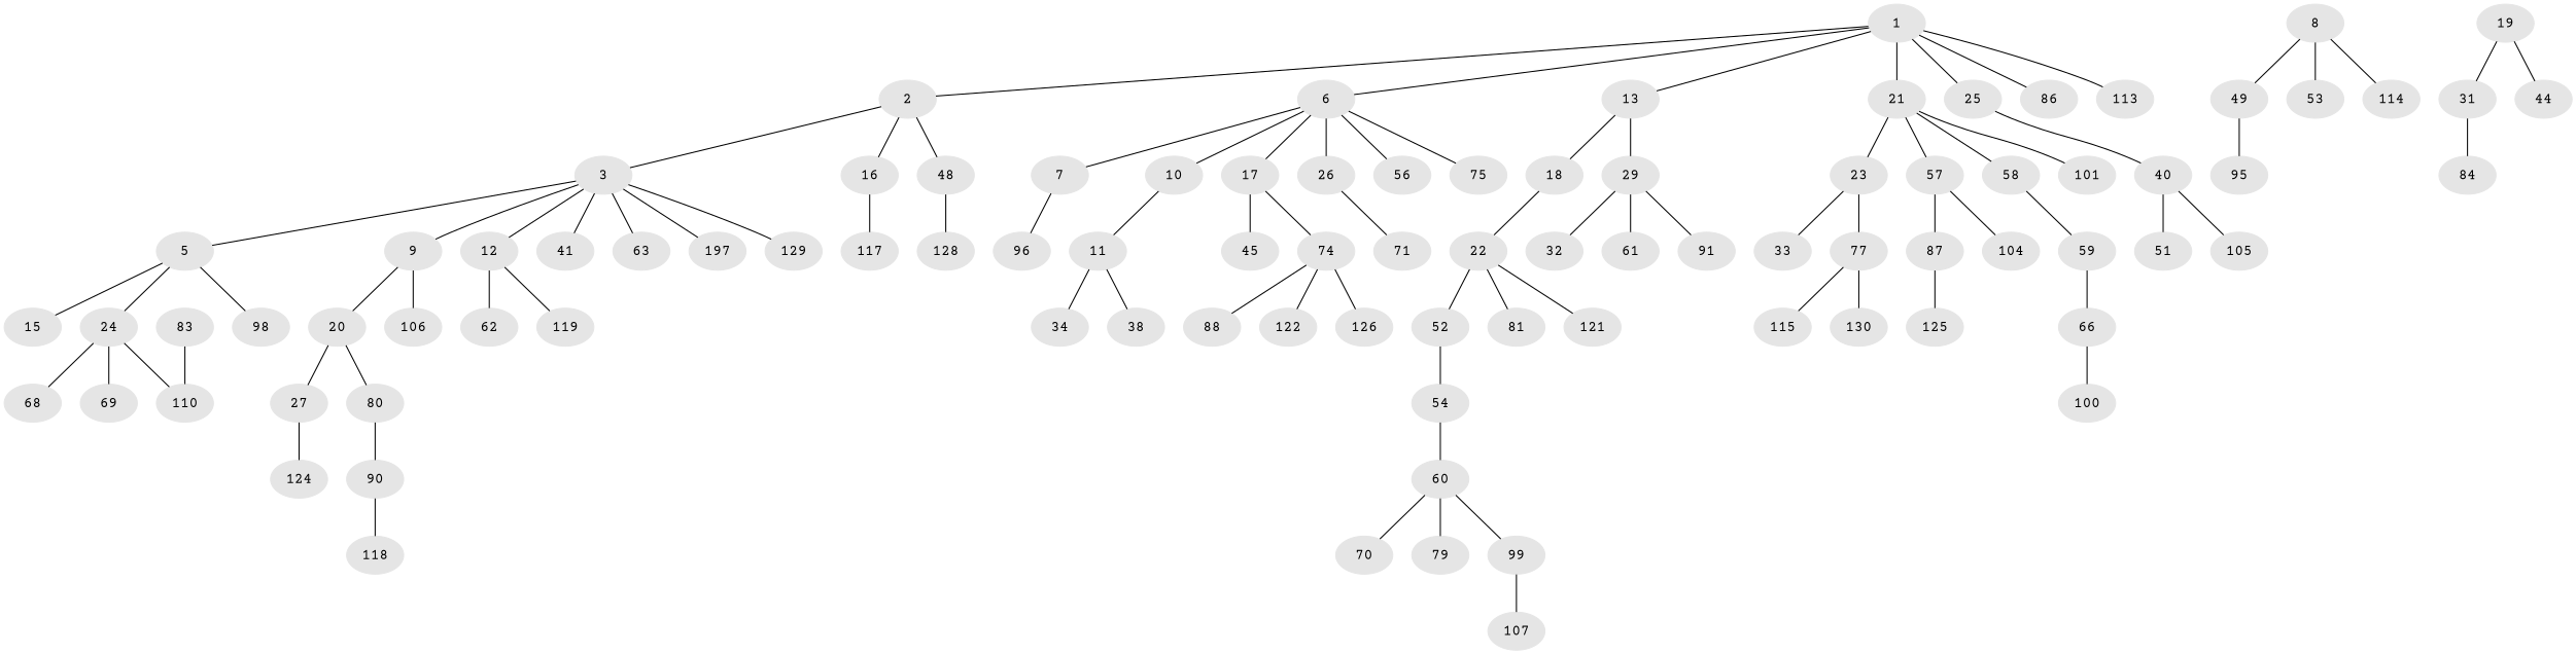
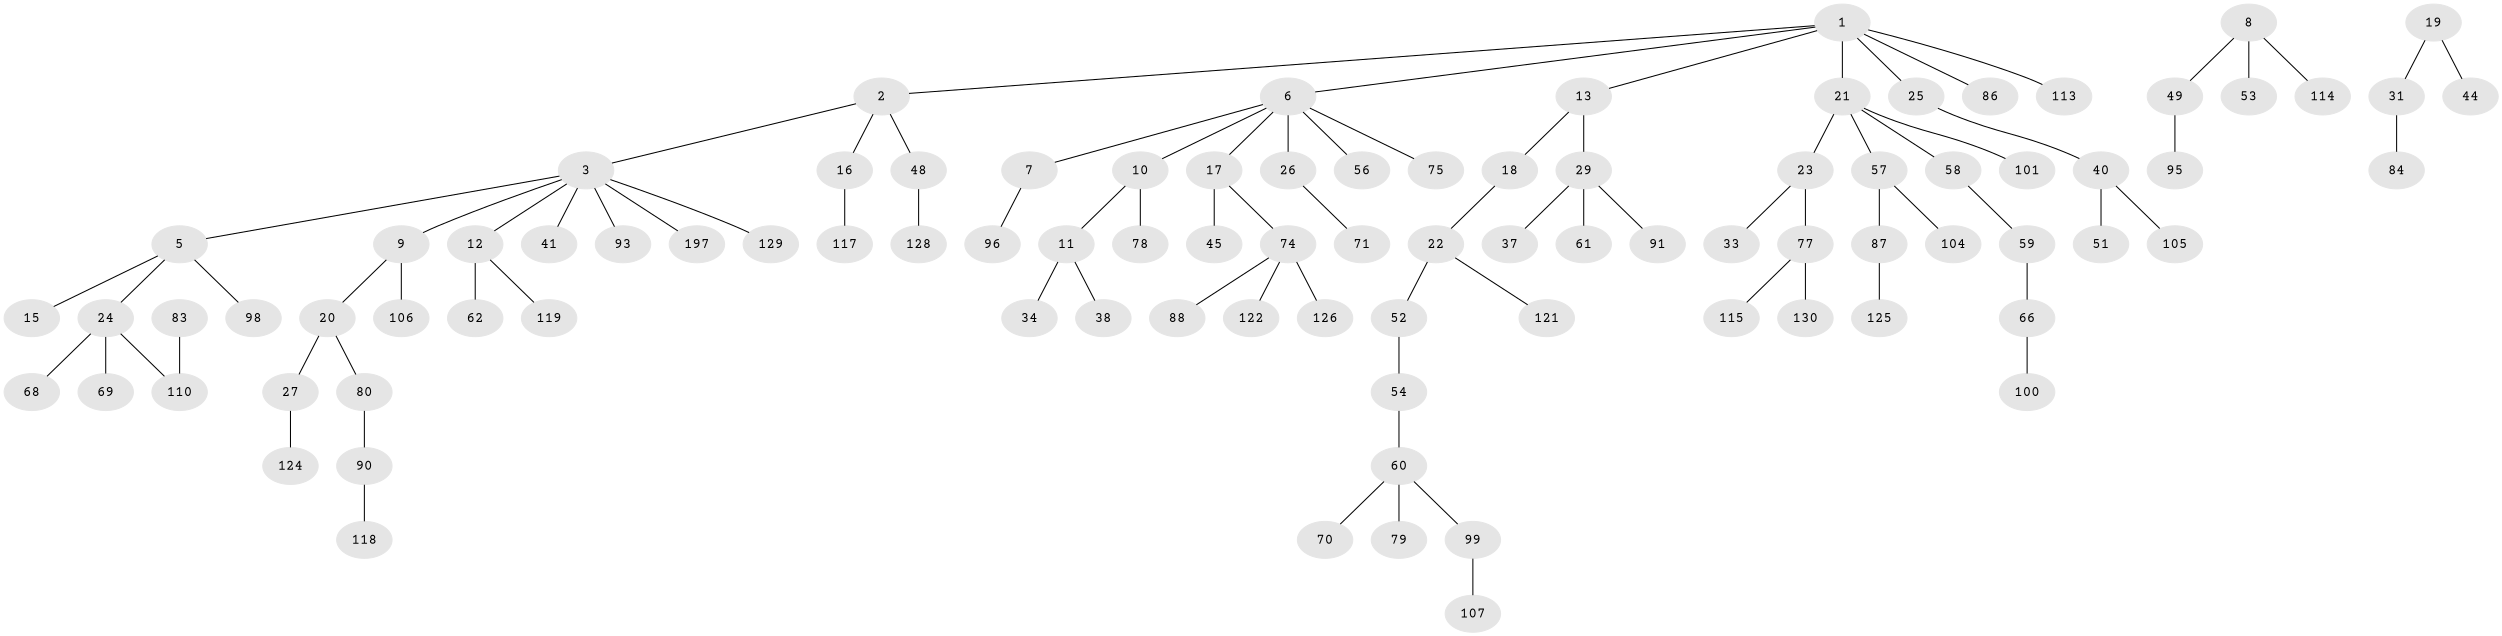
  graph {
    fontname="Courier Prime"
    node [color=gray90 fontname="Courier Prime" style=filled]
    edge [fontname="Courier Prime"]
    1 [super="+4"]
    2
    6 [super="+14"]
    13
    21 [super="+30"]
    25
    86 [super="+116"]
    113
    3 [super="+39"]
    16 [super="+55"]
    48 [super="+102"]
    7
    10 [super="+112"]
    17 [super="+35"]
    26 [super="+28"]
    56 [super="+64"]
    75
    18
    29 [super="+72"]
    23 [super="+85"]
    57
    58 [super="+92"]
    101
    40 [super="+50"]
    5
    9
    12 [super="+47"]
    41
-   63
+   63 [label=93]
    n30 [label=197]
    129
    8 [super="+43"]
    49
    53
    114
    117
    128
    15 [super="+67"]
    24 [super="+46"]
    98 [super="+108"]
    20
    106 [super="+120"]
    62
    119
    68
    69
    110
    96
    11 [super="+32"]
+   78
    45
    74 [super="+97"]
    71
    95
    27 [super="+36"]
    80
    34 [super="+103"]
    38
    22 [super="+65"]
-   37 [label=32]
+   37
    61
    91
    19 [super="+42"]
    31 [super="+82"]
    44
    88
    122
    126
    52
-   81
    121
    84 [super="+94"]
    124
    90 [super="+111"]
    33
    77 [super="+89"]
    87 [super="+93"]
    104
    59 [super="+73"]
    54 [super="+131"]
    115 [super="+123"]
    130
    83 [super="+109"]
    51
    105
    60 [super="+76"]
    70
    79
    99
    125
    66
    100
    107
    118
    1 -- 2
    1 -- 6
    1 -- 13
    1 -- 21
    1 -- 25
    1 -- 86
    1 -- 113
    2 -- 3
    2 -- 16
    2 -- 48
    6 -- 7
    6 -- 10
    6 -- 17
    6 -- 26
    6 -- 56
    6 -- 75
    13 -- 18
    13 -- 29
    21 -- 23
    21 -- 57
    21 -- 58
    21 -- 101
    25 -- 40
    3 -- 5
    3 -- 9
    3 -- 12
    3 -- 41
    3 -- 63
    3 -- n30
    3 -- 129
    16 -- 117
    48 -- 128
    7 -- 96
    10 -- 11
+   10 -- 78
    17 -- 45
    17 -- 74
    26 -- 71
    18 -- 22
    29 -- 37
    29 -- 61
    29 -- 91
    23 -- 33
    23 -- 77
    57 -- 87
    57 -- 104
    58 -- 59
    40 -- 51
    40 -- 105
    5 -- 15
    5 -- 24
    5 -- 98
    9 -- 20
    9 -- 106
    12 -- 62
    12 -- 119
    8 -- 49
    8 -- 53
    8 -- 114
    49 -- 95
    24 -- 68
    24 -- 69
    24 -- 110
    20 -- 27
    20 -- 80
    11 -- 34
    11 -- 38
    74 -- 88
    74 -- 122
    74 -- 126
    27 -- 124
    80 -- 90
    22 -- 52
-   22 -- 81
    22 -- 121
    19 -- 31
    19 -- 44
    31 -- 84
    52 -- 54
    90 -- 118
    77 -- 115
    77 -- 130
    87 -- 125
    59 -- 66
    54 -- 60
    83 -- 110
    60 -- 70
    60 -- 79
    60 -- 99
    99 -- 107
    66 -- 100
  }
